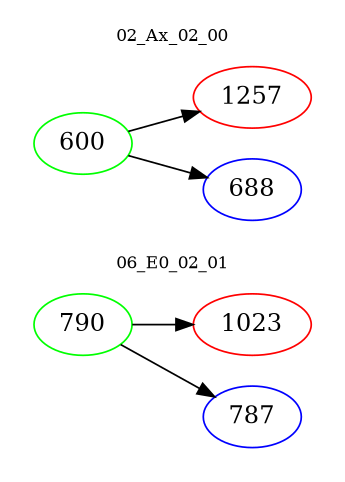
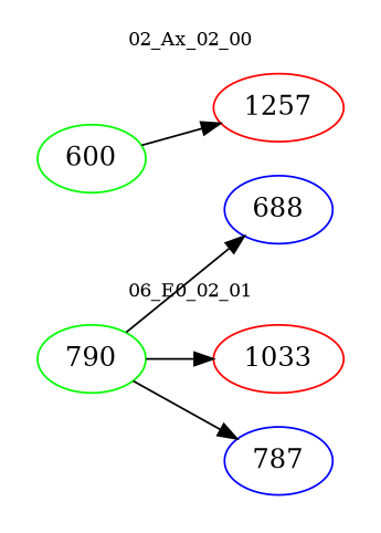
  digraph {
    rankdir=LR
    node [color=green]
    edge [color=black]
    n1 [label=600]
    n2 [color=blue label=688]
    n3 [color=red label=1257]
    n4 [label=790]
    n5 [color=blue label=787]
-   n6 [color=red label=1023]
+   n6 [color=red label=1033]
    subgraph cluster_1 {
      color=white
      fontsize=10
      label="02_Ax_02_00"
      n1
      n2
      n3
    }
    subgraph cluster_2 {
      color=white
      fontsize=10
      label="06_E0_02_01"
      n4
      n5
      n6
    }
-   n1 -> n2
+   n4 -> n2
    n1 -> n3
    n4 -> n5
    n4 -> n6
  }
